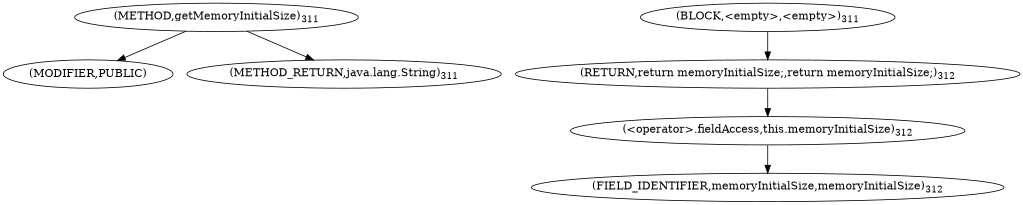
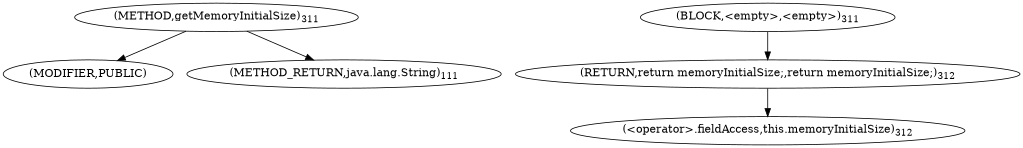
  digraph {
    n1 [label=<(METHOD,getMemoryInitialSize)<SUB>311</SUB>>]
    n2 [label=<(MODIFIER,PUBLIC)>]
-   n3 [label=<(METHOD_RETURN,java.lang.String)<SUB>311</SUB>>]
+   n3 [label=<(METHOD_RETURN,java.lang.String)<SUB>111</SUB>>]
    n4 [label=<(BLOCK,&lt;empty&gt;,&lt;empty&gt;)<SUB>311</SUB>>]
    n5 [label=<(RETURN,return memoryInitialSize;,return memoryInitialSize;)<SUB>312</SUB>>]
    n6 [label=<(&lt;operator&gt;.fieldAccess,this.memoryInitialSize)<SUB>312</SUB>>]
-   n7 [label=<(FIELD_IDENTIFIER,memoryInitialSize,memoryInitialSize)<SUB>312</SUB>>]
    n1 -> n2
    n1 -> n3
    n4 -> n5
    n5 -> n6
-   n6 -> n7
  }
